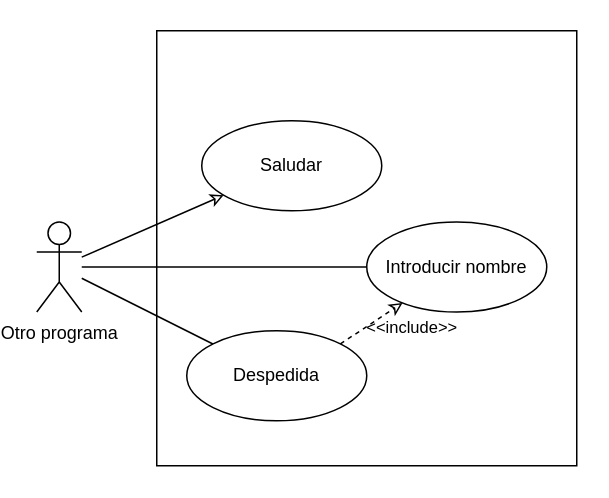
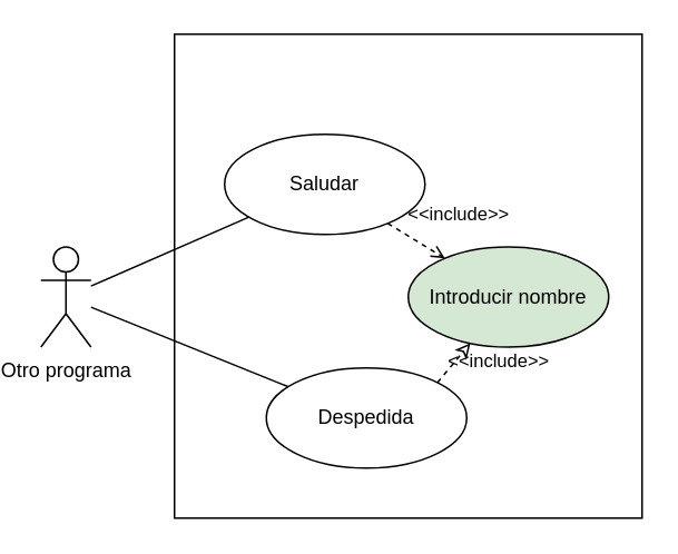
  <mxCell id="0" />
  <mxCell id="1" parent="0" />
  <mxCell id="2" value="" style="whiteSpace=wrap;html=1;" vertex="1" parent="1"><mxGeometry x="100" y="20" width="280" height="290" as="geometry" /></mxCell>
- <mxCell id="3" style="edgeStyle=none;html=1;fontSize=19;endArrow=classic;endFill=0;" edge="1" parent="1" source="6" target="7"><mxGeometry relative="1" as="geometry" /></mxCell>
+ <mxCell id="3" style="edgeStyle=none;html=1;fontSize=19;endArrow=none;endFill=0;" edge="1" parent="1" source="6" target="7"><mxGeometry relative="1" as="geometry" /></mxCell>
  <mxCell id="4" style="edgeStyle=none;html=1;fontSize=19;endArrow=none;endFill=0;" edge="1" parent="1" source="6" target="9"><mxGeometry relative="1" as="geometry" /></mxCell>
- <mxCell id="5" style="edgeStyle=none;html=1;fontSize=19;endArrow=none;endFill=0;" edge="1" parent="1" source="6" target="8"><mxGeometry relative="1" as="geometry" /></mxCell>
  <mxCell id="6" value="Otro programa" style="shape=umlActor;verticalLabelPosition=bottom;verticalAlign=top;html=1;" vertex="1" parent="1"><mxGeometry x="20" y="147.5" width="30" height="60" as="geometry" /></mxCell>
  <mxCell id="7" value="Saludar" style="ellipse;whiteSpace=wrap;html=1;" vertex="1" parent="1"><mxGeometry x="130" y="80" width="120" height="60" as="geometry" /></mxCell>
- <mxCell id="8" value="Introducir nombre" style="ellipse;whiteSpace=wrap;html=1;" vertex="1" parent="1"><mxGeometry x="240" y="147.5" width="120" height="60" as="geometry" /></mxCell>
- <mxCell id="9" value="Despedida" style="ellipse;whiteSpace=wrap;html=1;" vertex="1" parent="1"><mxGeometry x="120" y="220" width="120" height="60" as="geometry" /></mxCell>
+ <mxCell id="8" value="Introducir nombre" style="ellipse;whiteSpace=wrap;html=1;fillColor=#d5e8d4;" vertex="1" parent="1"><mxGeometry x="240" y="147.5" width="120" height="60" as="geometry" /></mxCell>
+ <mxCell id="9" value="Despedida" style="ellipse;whiteSpace=wrap;html=1;" vertex="1" parent="1"><mxGeometry x="155" y="220" width="120" height="60" as="geometry" /></mxCell>
+ <mxCell id="10" value="&lt;font style=&quot;font-size: 11px&quot;&gt;&amp;lt;&amp;lt;include&amp;gt;&amp;gt;&lt;/font&gt;" style="html=1;verticalAlign=bottom;labelBackgroundColor=none;endArrow=open;endFill=0;dashed=1;fontSize=19;" edge="1" parent="1" source="7" target="8"><mxGeometry x="0.971" y="16" width="160" relative="1" as="geometry"><mxPoint x="250" y="160" as="sourcePoint" /><mxPoint x="410" y="160" as="targetPoint" /><mxPoint y="-1" as="offset" /></mxGeometry></mxCell>
  <mxCell id="11" value="&lt;font style=&quot;font-size: 11px&quot;&gt;&amp;lt;&amp;lt;include&amp;gt;&amp;gt;&lt;/font&gt;" style="html=1;verticalAlign=bottom;labelBackgroundColor=none;endArrow=classic;endFill=0;dashed=1;fontSize=19;exitX=1;exitY=0;exitDx=0;exitDy=0;" edge="1" parent="1" source="9" target="8"><mxGeometry x="0.573" y="-27" width="160" relative="1" as="geometry"><mxPoint x="237.676" y="143.348" as="sourcePoint" /><mxPoint x="271.93" y="164.312" as="targetPoint" /><mxPoint as="offset" /></mxGeometry></mxCell>
